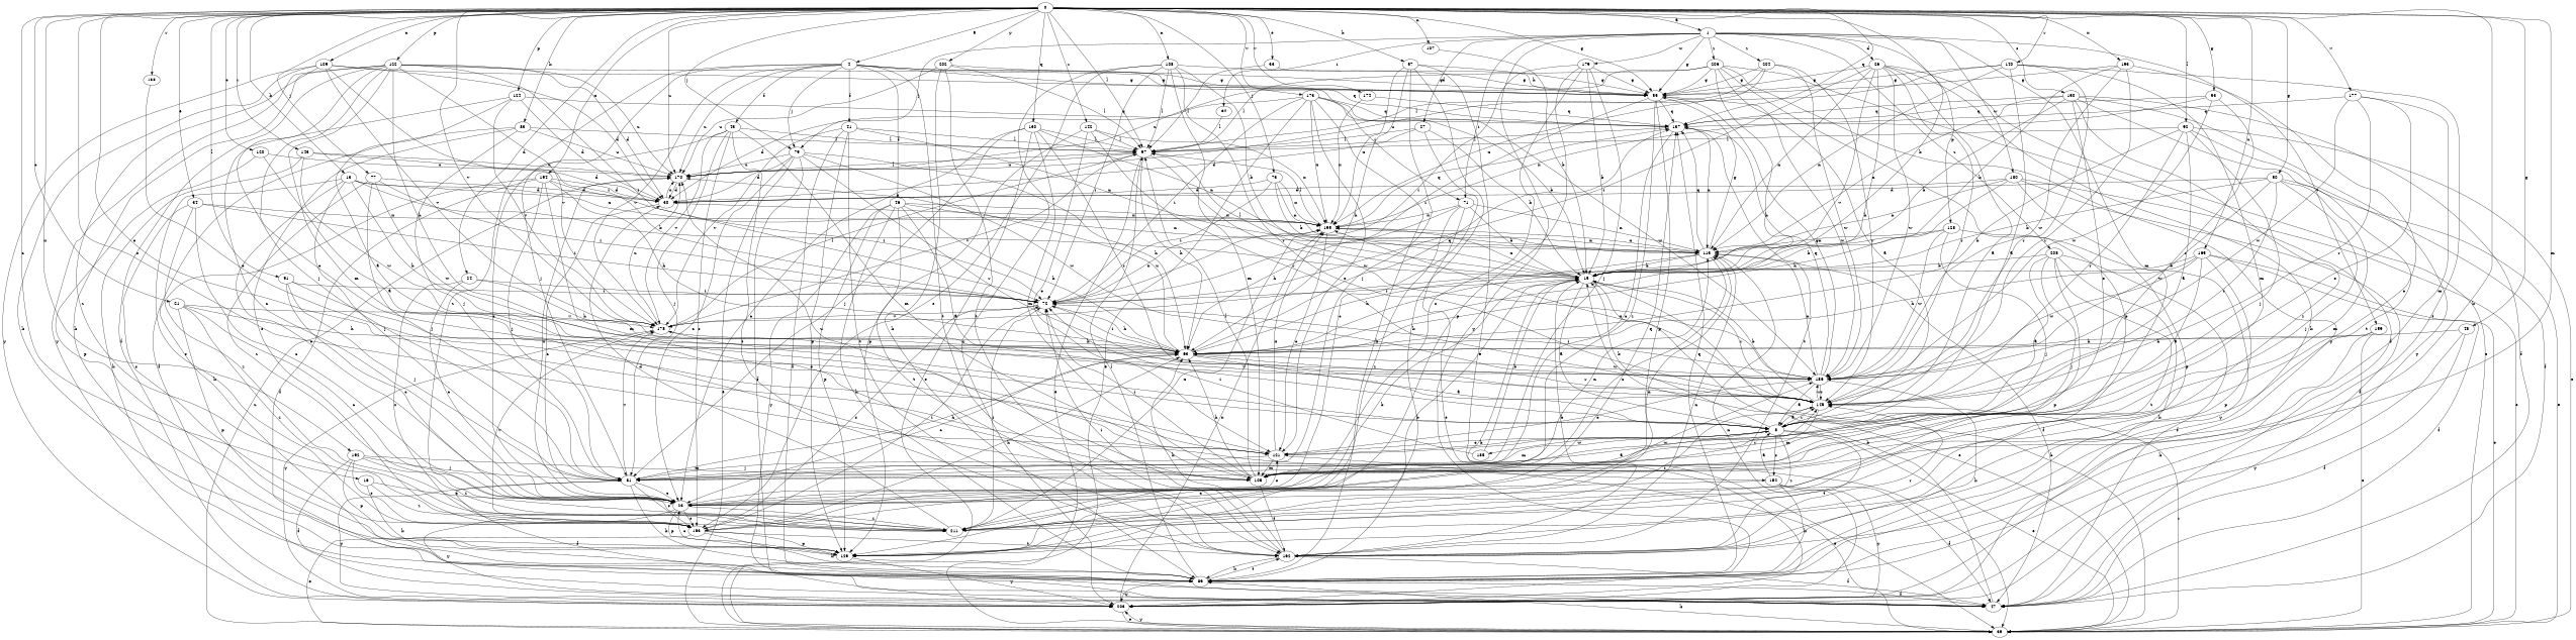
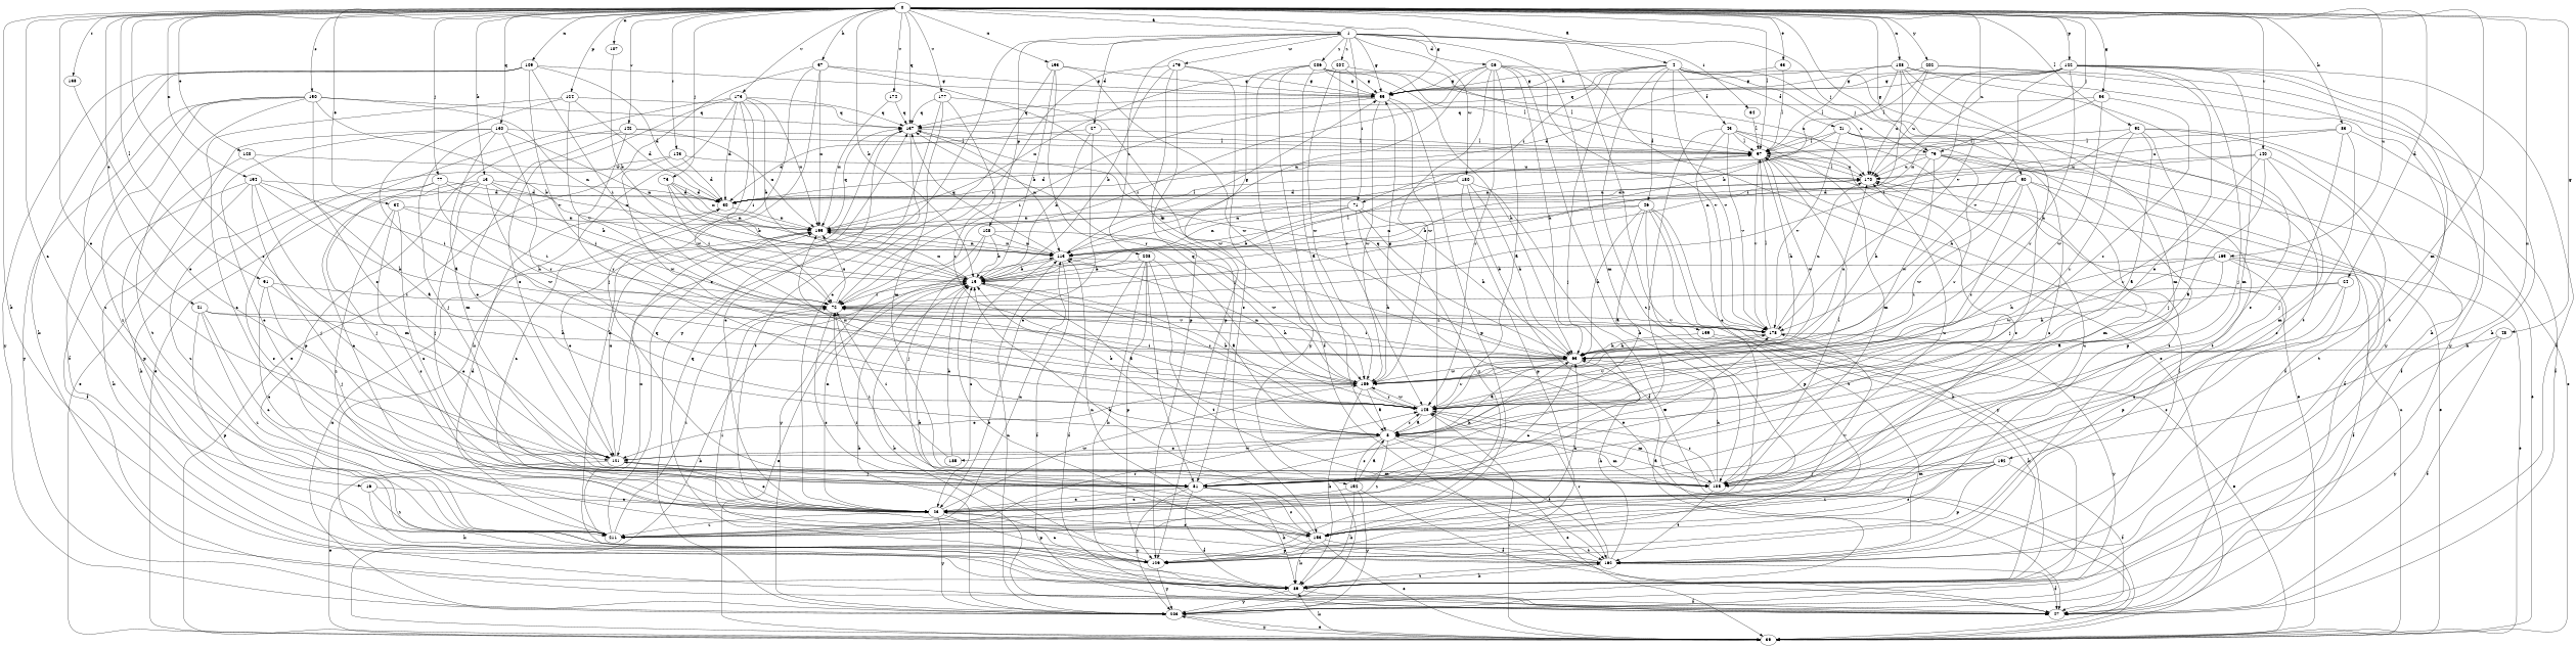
  strict digraph {
    0
    1
    4
    13
    15
    16
    21
    24
    33
    n10 [label=34]
    48
    50
    53
    55
    57
    73
    77
    79
    83
    89
    91
    92
    97
    105
    107
    108
    109
    120
    121
    122
    124
    130
    137
    138
    140
    142
    143
    150
    152
    165
    170
    173
    174
    177
    178
    192
    193
    194
    202
    26
    27
    64
    71
    128
    159
    179
    180
    203
    204
    206
    208
    41
    43
    46
    81
    162
    211
    23
    30
    63
    153
    195
    8
    39
    145
    72
    129
    47
    186
    113
    185
    0 -> 1 [label=a]
    0 -> 4 [label=a]
    0 -> 13 [label=b]
    0 -> 15 [label=b]
    0 -> 16 [label=c]
    0 -> 21 [label=c]
    0 -> 24 [label=d]
    0 -> 33 [label=e]
    0 -> n10 [label=e]
    0 -> 48 [label=g]
    0 -> 50 [label=g]
    0 -> 53 [label=g]
    0 -> 55 [label=g]
    0 -> 57 [label=h]
    0 -> 73 [label=j]
    0 -> 77 [label=j]
    0 -> 79 [label=j]
    0 -> 83 [label=k]
    0 -> 89 [label=k]
    0 -> 91 [label=l]
    0 -> 92 [label=l]
    0 -> 97 [label=l]
    0 -> 105 [label=m]
    0 -> 107 [label=n]
    0 -> 108 [label=n]
    0 -> 109 [label=n]
    0 -> 120 [label=o]
    0 -> 121 [label=o]
    0 -> 122 [label=p]
    0 -> 124 [label=p]
    0 -> 130 [label=q]
    0 -> 137 [label=q]
    0 -> 138 [label=r]
    0 -> 140 [label=r]
    0 -> 142 [label=r]
    0 -> 143 [label=r]
    0 -> 150 [label=s]
    0 -> 152 [label=s]
    0 -> 165 [label=u]
    0 -> 170 [label=u]
    0 -> 173 [label=v]
    0 -> 174 [label=v]
    0 -> 177 [label=v]
    0 -> 178 [label=v]
    0 -> 192 [label=x]
    0 -> 193 [label=x]
    0 -> 194 [label=x]
    0 -> 202 [label=y]
    1 -> 55 [label=g]
    1 -> 79 [label=j]
    1 -> 105 [label=m]
    1 -> 26 [label=d]
    1 -> 27 [label=d]
    1 -> 64 [label=i]
    1 -> 71 [label=i]
    1 -> 128 [label=p]
    1 -> 159 [label=t]
    1 -> 179 [label=w]
    1 -> 180 [label=w]
    1 -> 203 [label=y]
    1 -> 204 [label=z]
    1 -> 206 [label=z]
    1 -> 208 [label=z]
    4 -> 55 [label=g]
    4 -> 79 [label=j]
    4 -> 137 [label=q]
    4 -> 170 [label=u]
    4 -> 178 [label=v]
    4 -> 71 [label=i]
    4 -> 41 [label=f]
    4 -> 43 [label=f]
    4 -> 46 [label=f]
    4 -> 81 [label=j]
    4 -> 162 [label=t]
    4 -> 211 [label=z]
    13 -> 15 [label=b]
    13 -> 81 [label=j]
    13 -> 23 [label=c]
    13 -> 30 [label=d]
    13 -> 63 [label=h]
    13 -> 153 [label=s]
    13 -> 195 [label=x]
    15 -> 97 [label=l]
    15 -> 195 [label=x]
    15 -> 8 [label=a]
    15 -> 39 [label=e]
    15 -> 145 [label=r]
    15 -> 72 [label=i]
    16 -> 89 [label=k]
    16 -> 211 [label=z]
    16 -> 23 [label=c]
    21 -> 178 [label=v]
    21 -> 211 [label=z]
    21 -> 23 [label=c]
    21 -> 63 [label=h]
    21 -> 129 [label=p]
    24 -> 23 [label=c]
    24 -> 63 [label=h]
    24 -> 153 [label=s]
    24 -> 72 [label=i]
    33 -> 55 [label=h]
    33 -> 97 [label=l]
    n10 -> 211 [label=z]
    n10 -> 23 [label=c]
    n10 -> 153 [label=s]
    n10 -> 195 [label=x]
    n10 -> 72 [label=i]
    48 -> 203 [label=y]
    48 -> 63 [label=h]
    48 -> 47 [label=f]
    50 -> 15 [label=b]
    50 -> 105 [label=m]
    50 -> 81 [label=j]
    50 -> 30 [label=d]
    50 -> 39 [label=e]
    50 -> 145 [label=r]
    50 -> 186 [label=w]
    53 -> 137 [label=q]
    53 -> 195 [label=x]
    53 -> 145 [label=r]
    53 -> 186 [label=w]
    55 -> 137 [label=q]
    55 -> 211 [label=z]
    55 -> 72 [label=i]
    55 -> 129 [label=p]
    55 -> 186 [label=w]
    57 -> 55 [label=g]
    57 -> 89 [label=k]
    57 -> 81 [label=j]
    57 -> 63 [label=h]
    57 -> 195 [label=x]
    57 -> 39 [label=e]
    73 -> 15 [label=b]
    73 -> 30 [label=d]
    73 -> 195 [label=x]
    73 -> 72 [label=i]
    73 -> 113 [label=n]
    77 -> 81 [label=j]
    77 -> 211 [label=z]
    77 -> 30 [label=d]
    77 -> 72 [label=i]
    77 -> 186 [label=w]
    79 -> 170 [label=u]
    79 -> 23 [label=c]
    79 -> 30 [label=d]
    79 -> 63 [label=h]
    79 -> 39 [label=e]
    79 -> 145 [label=r]
    79 -> 47 [label=f]
    79 -> 186 [label=w]
    83 -> 97 [label=l]
    83 -> 170 [label=u]
    83 -> 81 [label=j]
    83 -> 153 [label=s]
    83 -> 47 [label=f]
    89 -> 97 [label=l]
    89 -> 137 [label=q]
    89 -> 203 [label=y]
    89 -> 162 [label=t]
    89 -> 47 [label=f]
    91 -> 121 [label=o]
    91 -> 81 [label=j]
    91 -> 23 [label=c]
    91 -> 72 [label=i]
    92 -> 97 [label=l]
    92 -> 81 [label=j]
    92 -> 63 [label=h]
    92 -> 8 [label=a]
    92 -> 39 [label=e]
    92 -> 145 [label=r]
    92 -> 47 [label=f]
    97 -> 170 [label=u]
    97 -> 178 [label=v]
    97 -> 63 [label=h]
    97 -> 39 [label=e]
    97 -> 186 [label=w]
    105 -> 97 [label=l]
    105 -> 170 [label=u]
    105 -> 162 [label=t]
    105 -> 63 [label=h]
    105 -> 8 [label=a]
    105 -> 145 [label=r]
    105 -> 72 [label=i]
    107 -> 15 [label=b]
    108 -> 15 [label=b]
    108 -> 55 [label=g]
    108 -> 97 [label=l]
    108 -> 105 [label=m]
    108 -> 203 [label=y]
    108 -> 153 [label=s]
    108 -> 145 [label=r]
    108 -> 72 [label=i]
    109 -> 55 [label=g]
    109 -> 89 [label=k]
    109 -> 178 [label=v]
    109 -> 203 [label=y]
    109 -> 211 [label=z]
    109 -> 30 [label=d]
    109 -> 72 [label=i]
    120 -> 170 [label=u]
    120 -> 8 [label=a]
    120 -> 129 [label=p]
    121 -> 105 [label=m]
    121 -> 81 [label=j]
    121 -> 195 [label=x]
    121 -> 39 [label=e]
    122 -> 55 [label=g]
    122 -> 89 [label=k]
    122 -> 105 [label=m]
    122 -> 121 [label=o]
    122 -> 170 [label=u]
    122 -> 178 [label=v]
    122 -> 203 [label=y]
    122 -> 81 [label=j]
    122 -> 30 [label=d]
    122 -> 63 [label=h]
    122 -> 72 [label=i]
    122 -> 47 [label=f]
    124 -> 137 [label=q]
    124 -> 178 [label=v]
    124 -> 23 [label=c]
    124 -> 30 [label=d]
    124 -> 8 [label=a]
    130 -> 97 [label=l]
    130 -> 105 [label=m]
    130 -> 81 [label=j]
    130 -> 23 [label=c]
    130 -> 39 [label=e]
    130 -> 145 [label=r]
    130 -> 113 [label=n]
    137 -> 97 [label=l]
    137 -> 162 [label=t]
    137 -> 23 [label=c]
    137 -> 113 [label=n]
    138 -> 121 [label=o]
-   140 -> 55 [label=g]
    140 -> 105 [label=m]
    140 -> 170 [label=u]
    140 -> 162 [label=t]
    140 -> 8 [label=a]
    140 -> 145 [label=r]
    140 -> 113 [label=n]
    142 -> 97 [label=l]
    142 -> 121 [label=o]
    142 -> 195 [label=x]
    142 -> 145 [label=r]
    142 -> 129 [label=p]
    143 -> 89 [label=k]
    143 -> 170 [label=u]
    143 -> 30 [label=d]
    143 -> 186 [label=w]
    150 -> 15 [label=b]
    150 -> 121 [label=o]
    150 -> 137 [label=q]
    150 -> 203 [label=y]
    150 -> 162 [label=t]
    150 -> 211 [label=z]
    150 -> 47 [label=f]
    150 -> 113 [label=n]
    152 -> 89 [label=k]
    152 -> 203 [label=y]
    152 -> 23 [label=c]
    152 -> 8 [label=a]
    152 -> 47 [label=f]
    165 -> 15 [label=b]
    165 -> 63 [label=h]
    165 -> 8 [label=a]
    165 -> 39 [label=e]
    165 -> 129 [label=p]
    165 -> 47 [label=f]
    165 -> 186 [label=w]
    170 -> 97 [label=l]
    170 -> 30 [label=d]
    173 -> 15 [label=b]
    173 -> 89 [label=k]
    173 -> 121 [label=o]
    173 -> 137 [label=q]
    173 -> 30 [label=d]
    173 -> 195 [label=x]
    173 -> 39 [label=e]
    173 -> 72 [label=i]
    173 -> 186 [label=w]
    174 -> 137 [label=q]
    174 -> 195 [label=x]
    177 -> 105 [label=m]
    177 -> 121 [label=o]
    177 -> 137 [label=q]
    177 -> 145 [label=r]
    177 -> 186 [label=w]
    178 -> 97 [label=l]
    178 -> 170 [label=u]
    178 -> 203 [label=y]
    178 -> 63 [label=h]
    192 -> 105 [label=m]
    192 -> 81 [label=j]
    192 -> 211 [label=z]
    192 -> 153 [label=s]
    192 -> 129 [label=p]
    192 -> 47 [label=f]
    193 -> 15 [label=b]
    193 -> 55 [label=g]
    193 -> 23 [label=c]
    193 -> 145 [label=r]
    193 -> 186 [label=w]
    194 -> 89 [label=k]
    194 -> 105 [label=m]
    194 -> 81 [label=j]
    194 -> 30 [label=d]
    194 -> 63 [label=h]
    194 -> 72 [label=i]
    194 -> 47 [label=f]
    202 -> 55 [label=g]
    202 -> 89 [label=k]
    202 -> 97 [label=l]
    202 -> 170 [label=u]
    202 -> 162 [label=t]
    26 -> 55 [label=g]
    26 -> 89 [label=k]
    26 -> 178 [label=v]
    26 -> 63 [label=h]
    26 -> 8 [label=a]
    26 -> 39 [label=e]
    26 -> 145 [label=r]
    26 -> 72 [label=i]
    26 -> 186 [label=w]
    26 -> 113 [label=n]
    27 -> 15 [label=b]
    27 -> 97 [label=l]
    27 -> 23 [label=c]
    27 -> 30 [label=d]
    64 -> 97 [label=l]
    71 -> 15 [label=b]
    71 -> 211 [label=z]
    71 -> 63 [label=h]
    71 -> 195 [label=x]
    71 -> 39 [label=e]
    71 -> 113 [label=n]
    128 -> 15 [label=b]
    128 -> 203 [label=y]
    128 -> 81 [label=j]
    128 -> 186 [label=w]
    128 -> 113 [label=n]
    159 -> 89 [label=k]
    159 -> 63 [label=h]
    159 -> 39 [label=e]
    179 -> 15 [label=b]
    179 -> 55 [label=g]
    179 -> 81 [label=j]
    179 -> 153 [label=s]
    179 -> 72 [label=i]
    179 -> 129 [label=p]
    180 -> 30 [label=d]
    180 -> 63 [label=h]
    180 -> 39 [label=e]
    180 -> 129 [label=p]
    180 -> 47 [label=f]
    180 -> 113 [label=n]
    203 -> 15 [label=b]
    203 -> 195 [label=x]
    203 -> 39 [label=e]
    203 -> 113 [label=n]
    204 -> 55 [label=g]
    204 -> 97 [label=l]
    204 -> 195 [label=x]
    204 -> 145 [label=r]
    204 -> 186 [label=w]
    206 -> 55 [label=g]
    206 -> 97 [label=l]
    206 -> 170 [label=u]
    206 -> 203 [label=y]
    206 -> 63 [label=h]
    206 -> 8 [label=a]
    206 -> 129 [label=p]
    206 -> 47 [label=f]
    208 -> 15 [label=b]
    208 -> 89 [label=k]
    208 -> 81 [label=j]
    208 -> 162 [label=t]
    208 -> 8 [label=a]
    208 -> 129 [label=p]
    208 -> 47 [label=f]
    41 -> 97 [label=l]
    41 -> 178 [label=v]
    41 -> 162 [label=t]
    41 -> 129 [label=p]
    41 -> 47 [label=f]
    41 -> 113 [label=n]
    43 -> 97 [label=l]
    43 -> 105 [label=m]
    43 -> 178 [label=v]
    43 -> 81 [label=j]
    43 -> 162 [label=t]
    43 -> 23 [label=c]
    43 -> 153 [label=s]
    46 -> 89 [label=k]
    46 -> 203 [label=y]
    46 -> 162 [label=t]
    46 -> 63 [label=h]
    46 -> 195 [label=x]
    46 -> 8 [label=a]
    46 -> 129 [label=p]
    46 -> 113 [label=n]
    81 -> 89 [label=k]
    81 -> 178 [label=v]
    81 -> 203 [label=y]
    81 -> 23 [label=c]
    81 -> 63 [label=h]
    81 -> 153 [label=s]
    81 -> 47 [label=f]
    162 -> 15 [label=b]
    162 -> 89 [label=k]
    162 -> 63 [label=h]
    162 -> 145 [label=r]
    162 -> 72 [label=i]
    162 -> 47 [label=f]
    162 -> 113 [label=n]
    211 -> 137 [label=q]
    211 -> 30 [label=d]
    211 -> 195 [label=x]
    211 -> 145 [label=r]
    211 -> 72 [label=i]
    211 -> 113 [label=n]
    23 -> 121 [label=o]
    23 -> 170 [label=u]
    23 -> 203 [label=y]
    23 -> 211 [label=z]
    23 -> 153 [label=s]
    23 -> 129 [label=p]
    23 -> 186 [label=w]
    23 -> 113 [label=n]
    30 -> 170 [label=u]
    30 -> 23 [label=c]
    30 -> 195 [label=x]
    63 -> 137 [label=q]
    63 -> 170 [label=u]
    63 -> 23 [label=c]
    63 -> 8 [label=a]
    63 -> 145 [label=r]
    63 -> 72 [label=i]
    63 -> 186 [label=w]
    153 -> 15 [label=b]
    153 -> 89 [label=k]
    153 -> 178 [label=v]
    153 -> 162 [label=t]
    153 -> 63 [label=h]
    153 -> 39 [label=e]
    153 -> 72 [label=i]
    153 -> 129 [label=p]
    195 -> 97 [label=l]
    195 -> 121 [label=o]
    195 -> 137 [label=q]
    195 -> 113 [label=n]
    8 -> 15 [label=b]
    8 -> 105 [label=m]
    8 -> 121 [label=o]
    8 -> 152 [label=s]
    8 -> 162 [label=t]
    8 -> 211 [label=z]
    8 -> 39 [label=e]
    8 -> 145 [label=r]
    8 -> 185 [label=w]
    39 -> 15 [label=b]
    39 -> 89 [label=k]
    39 -> 170 [label=u]
    39 -> 203 [label=y]
    39 -> 145 [label=r]
    145 -> 15 [label=b]
    145 -> 105 [label=m]
    145 -> 178 [label=v]
    145 -> 195 [label=x]
    145 -> 8 [label=a]
    145 -> 186 [label=w]
    72 -> 178 [label=v]
    72 -> 63 [label=h]
    72 -> 153 [label=s]
    72 -> 195 [label=x]
    129 -> 15 [label=b]
    129 -> 203 [label=y]
    129 -> 23 [label=c]
    47 -> 15 [label=b]
    186 -> 55 [label=g]
    186 -> 89 [label=k]
    186 -> 121 [label=o]
    186 -> 137 [label=q]
    186 -> 8 [label=a]
    186 -> 145 [label=r]
    186 -> 72 [label=i]
    186 -> 113 [label=n]
    113 -> 15 [label=b]
    113 -> 55 [label=g]
    113 -> 137 [label=q]
    113 -> 23 [label=c]
    113 -> 63 [label=h]
    113 -> 195 [label=x]
    113 -> 47 [label=f]
    185 -> 15 [label=b]
    185 -> 72 [label=i]
  }
